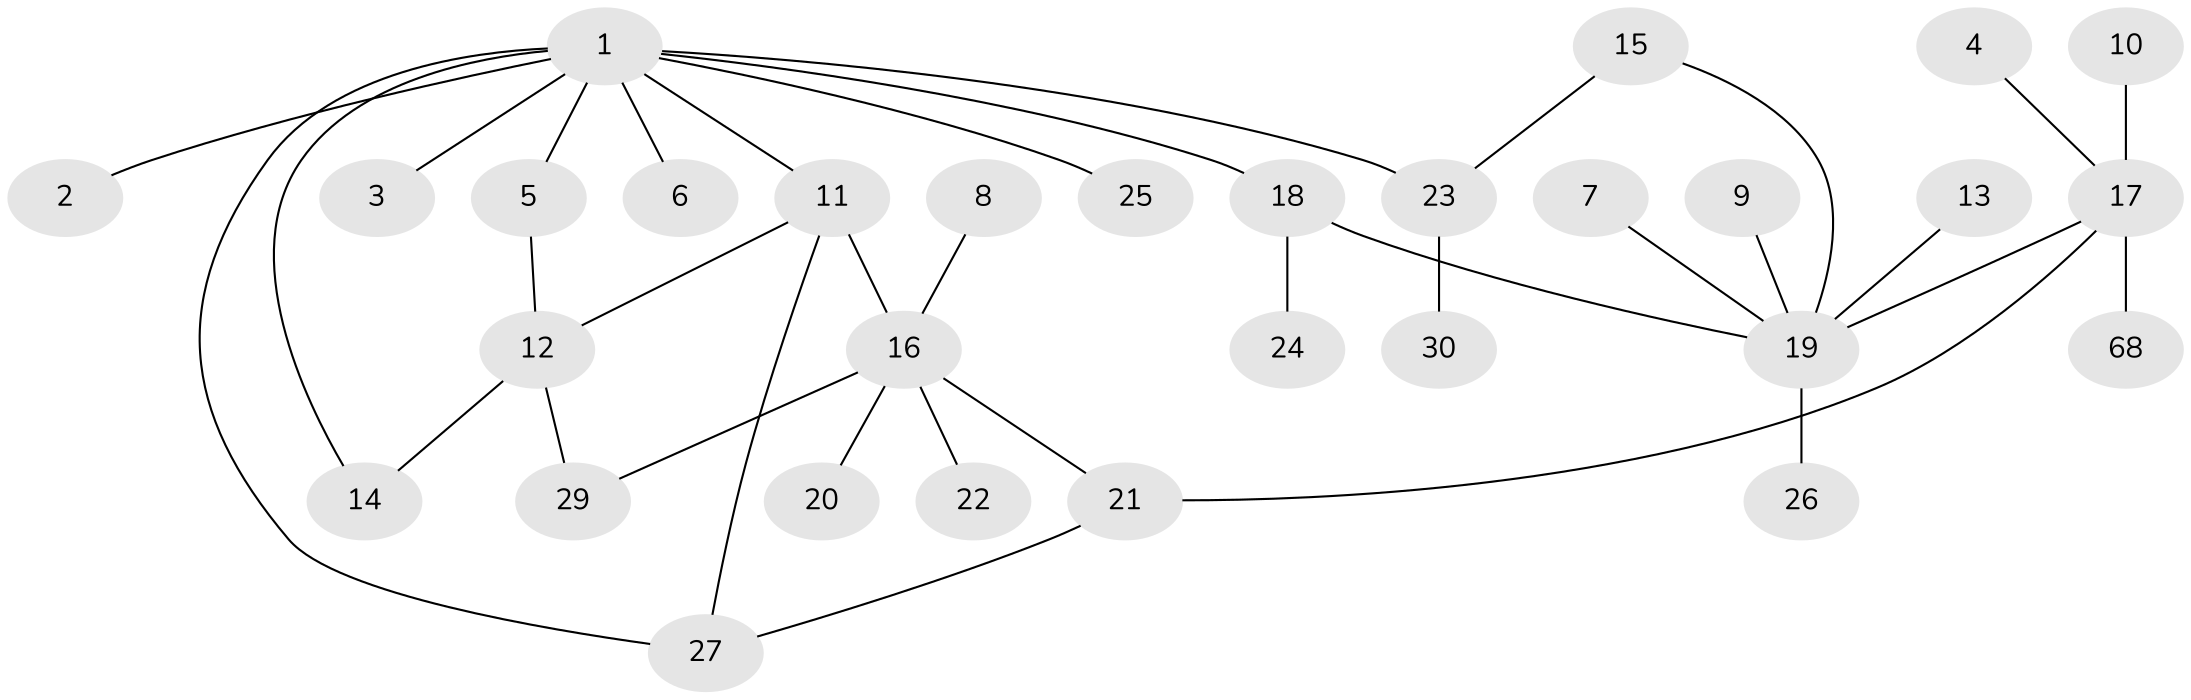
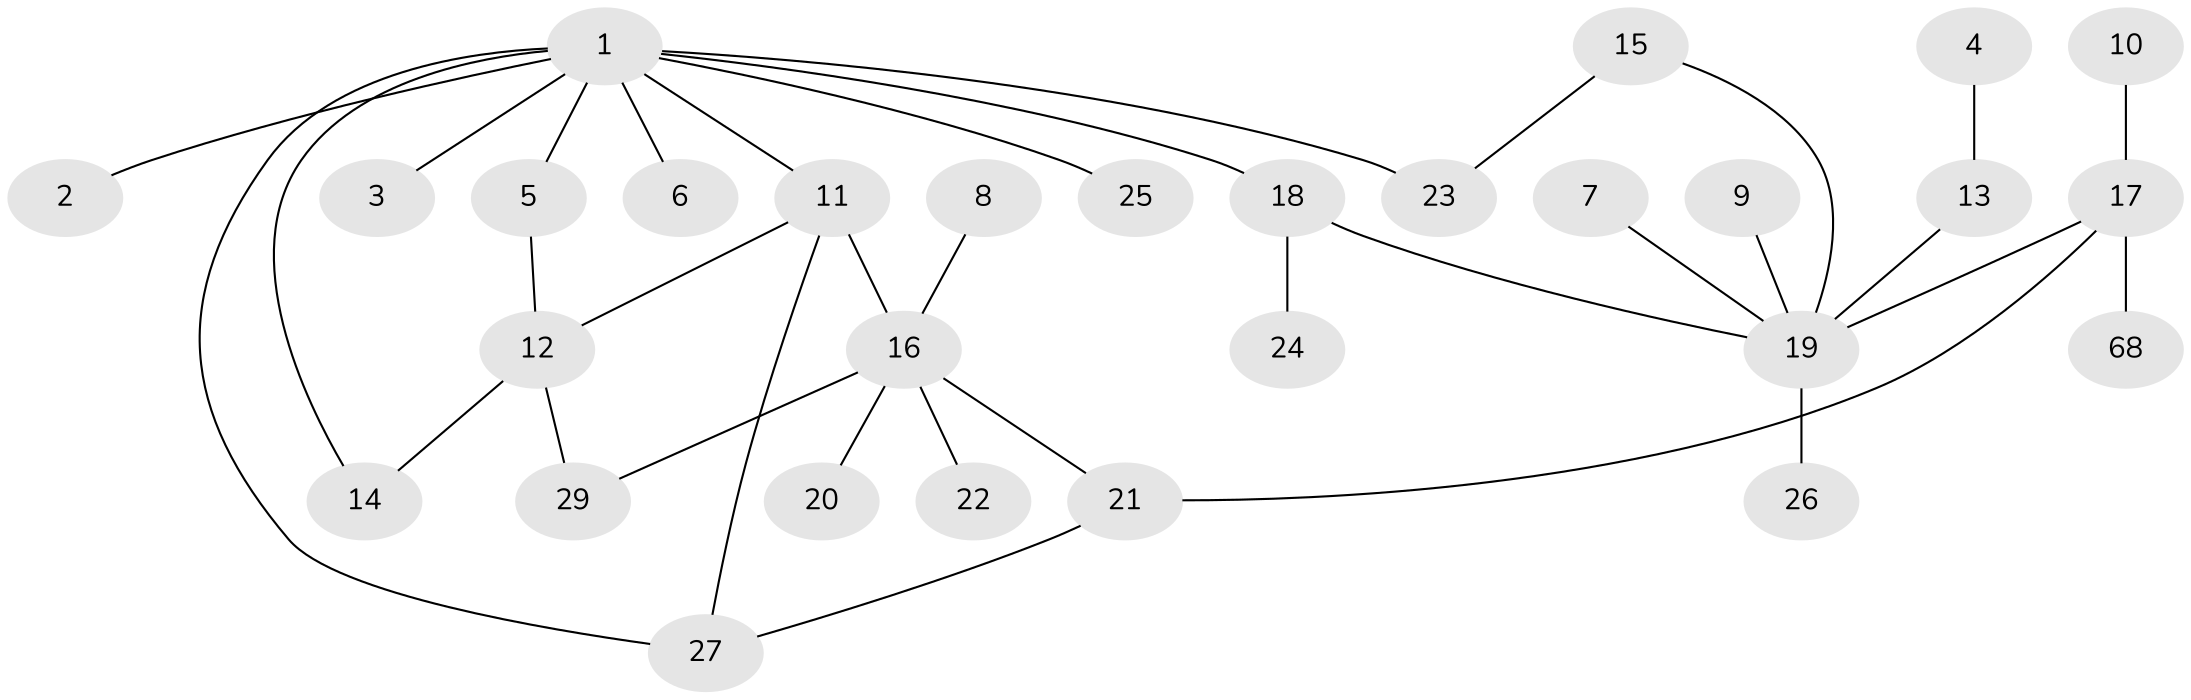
  graph {
    fontname=Nunito
    node [color=gray90 fontname=Nunito style=filled]
    edge [fontname=Nunito weight=1.0]
    1
    2
    3
    5
    6
    11
    18
    23
    25
    27
    14
    12
    16
    19
    24
-   30
    13
    4
    17
    21
    n21 [label=68]
    29
    7
    26
    8
    20
    22
    9
    10
    15
    1 -- 2
    1 -- 3
    1 -- 5 [weight=2.0]
    1 -- 6
    1 -- 11
    1 -- 18 [weight=2.0]
    1 -- 23
    1 -- 25
    1 -- 27
    1 -- 14
    5 -- 12
    11 -- 27
    11 -- 12
    11 -- 16
    18 -- 19
    18 -- 24
-   23 -- 30
    12 -- 14
    12 -- 29
    16 -- 21
    16 -- 29
    16 -- 20
    16 -- 22
    19 -- 26
    13 -- 19
-   4 -- 17
+   4 -- 13
    17 -- 19
    17 -- 21
    17 -- n21
    21 -- 27
    7 -- 19
    8 -- 16
    9 -- 19
    10 -- 17
    15 -- 23
    15 -- 19
  }
